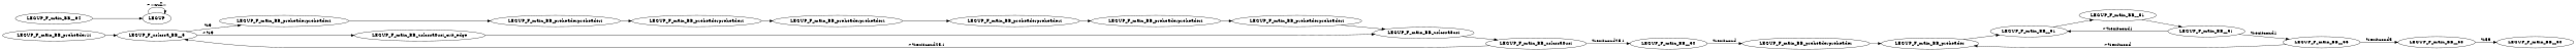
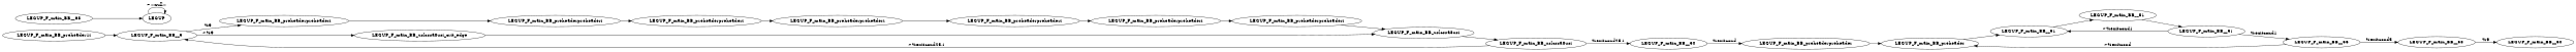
  digraph {
    rankdir=LR
    n1 [label=LEGUP_F_main_BB_preheader1i]
-   n2 [label=LEGUP_F_uslcssa_BB__5]
+   n2 [label=LEGUP_F_main_BB__5]
    n3 [label=LEGUP]
    n4 [label=LEGUP_F_main_BB_preheaderpreheaderi]
    n5 [label=LEGUP_F_main_BB_uslcssa8usi_crit_edge]
    n6 [label=LEGUP_F_main_BB_preheaderpreheaderi]
    n7 [label=LEGUP_F_main_BB_uslcssa8usi]
    n8 [label=LEGUP_F_main_BB_preheaderpreheaderi]
    n9 [label=LEGUP_F_main_BB_uslcssa8usi]
    n10 [label=LEGUP_F_main_BB__50]
    n11 [label=LEGUP_F_main_BB_preheaderpreheaderi]
    n12 [label=LEGUP_F_main_BB_preheaderpreheaderi]
    n13 [label=LEGUP_F_main_BB_preheaderpreheaderi]
    n14 [label=LEGUP_F_main_BB_preheaderpreheaderi]
    n15 [label=LEGUP_F_main_BB_preheaderpreheader]
    n16 [label=LEGUP_F_main_BB_preheader]
    n17 [label=LEGUP_F_main_BB__51]
    n18 [label=LEGUP_F_main_BB__51]
    n19 [label=LEGUP_F_main_BB__51]
    n20 [label=LEGUP_F_main_BB__56]
    n21 [label=LEGUP_F_main_BB__58]
    n22 [label=LEGUP_F_main_BB__60]
-   n23 [label=LEGUP_F_main_BB__64]
+   n23 [label=LEGUP_F_main_BB__68]
    n1 -> n2
    n2 -> n4 [label="%9"]
    n2 -> n5 [label="~%9"]
    n3 -> n3 [label="~<null>"]
    n4 -> n6
    n5 -> n7
    n6 -> n8
    n7 -> n9
    n8 -> n11
    n9 -> n2 [label="~%exitcond25.i"]
    n9 -> n10 [label="%exitcond25.i"]
    n10 -> n15 [label="%exitcond"]
    n11 -> n12
    n12 -> n13
    n13 -> n14
    n14 -> n7
    n15 -> n16
    n16 -> n17
    n17 -> n18
    n18 -> n19
    n19 -> n17 [label="~%exitcond1"]
    n19 -> n20 [label="%exitcond1"]
    n20 -> n16 [label="~%exitcond"]
    n20 -> n21 [label="%exitcond5"]
-   n21 -> n22 [label="%59"]
+   n21 -> n22 [label="%9"]
    n23 -> n3
  }
